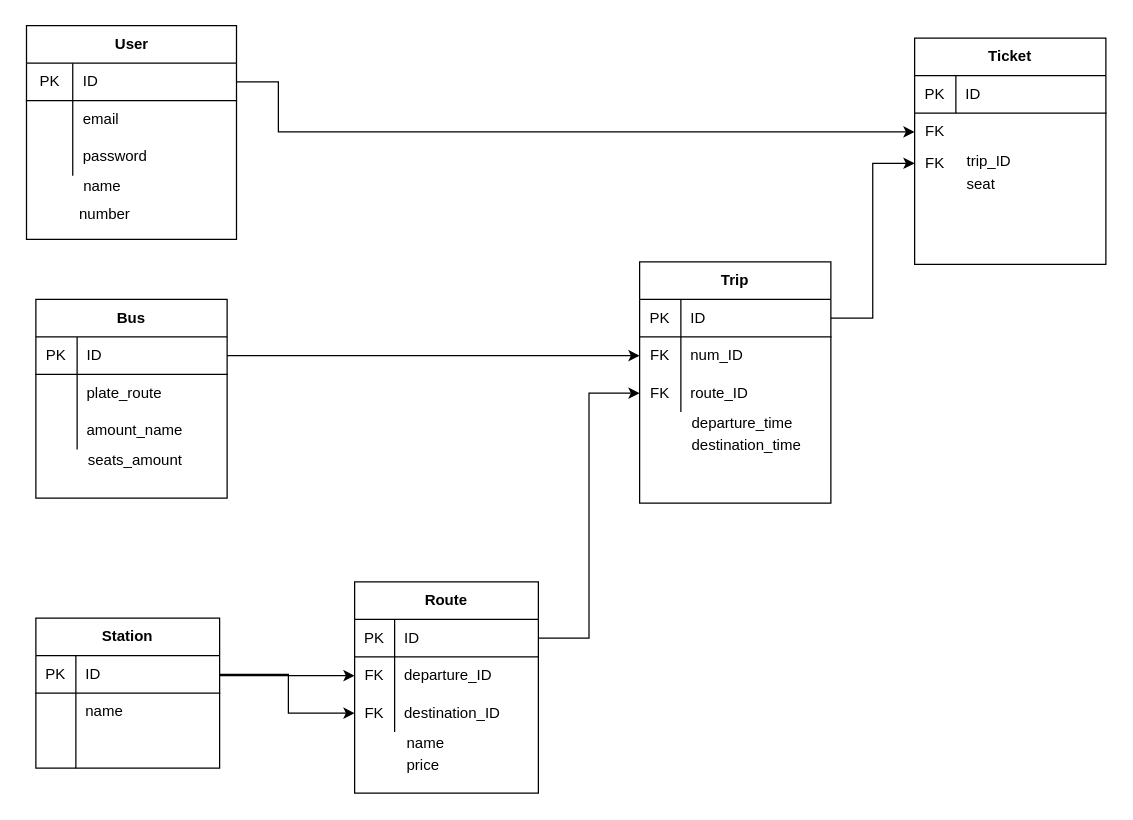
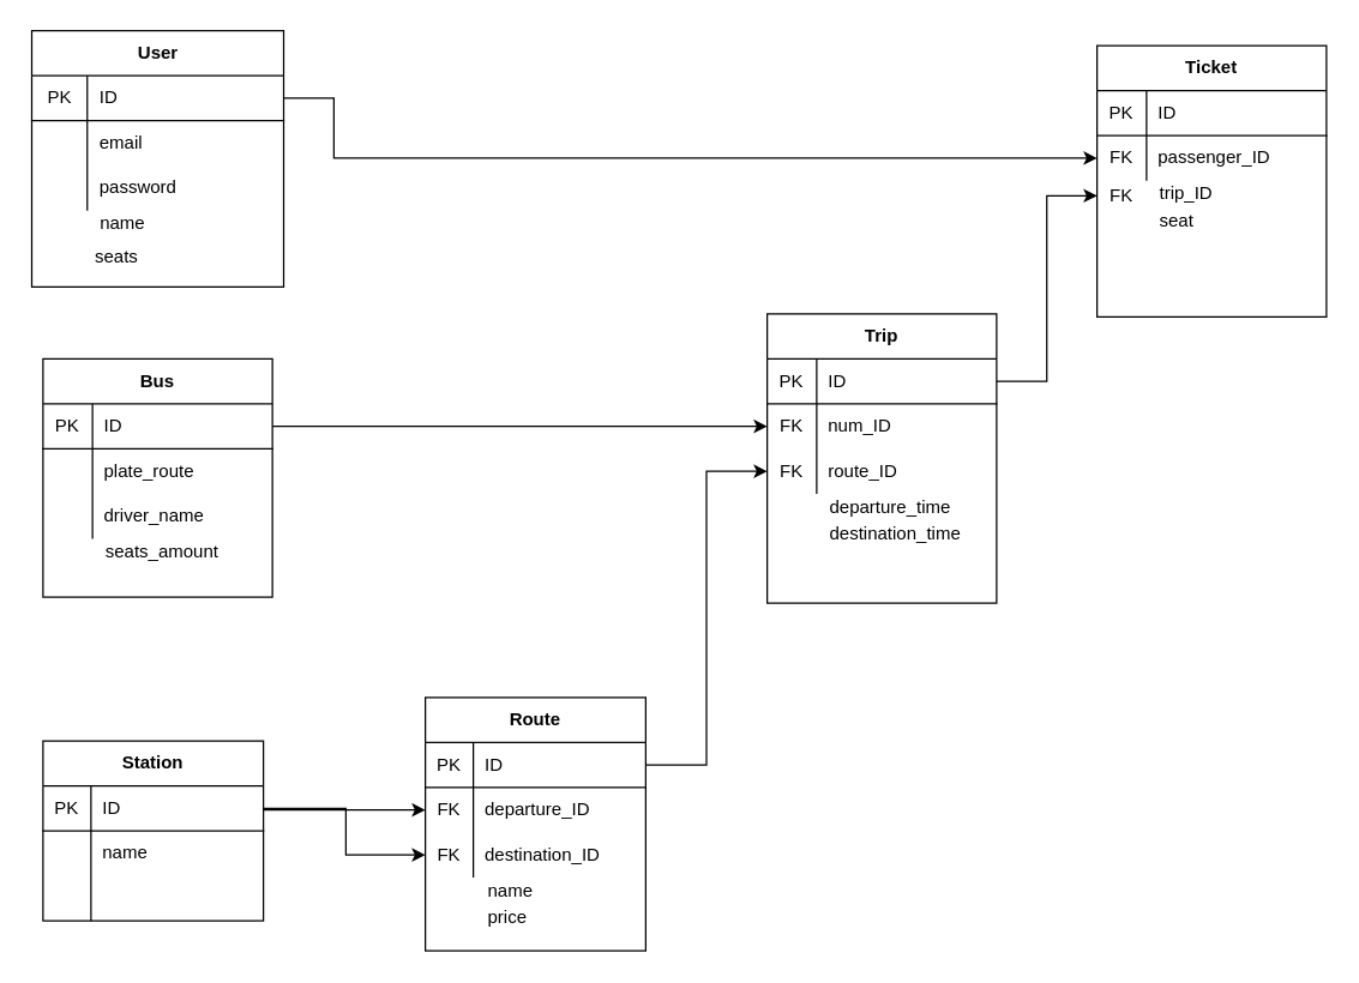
  <mxCell id="0" />
  <mxCell id="1" parent="0" />
  <mxCell id="2" style="edgeStyle=orthogonalEdgeStyle;rounded=0;orthogonalLoop=1;jettySize=auto;html=1;exitX=1;exitY=0.5;exitDx=0;exitDy=0;entryX=0;entryY=0.5;entryDx=0;entryDy=0;" parent="1" source="17" target="8" edge="1"><mxGeometry relative="1" as="geometry"><Array as="points"><mxPoint x="175" y="540" /></Array></mxGeometry></mxCell>
  <mxCell id="3" style="edgeStyle=orthogonalEdgeStyle;rounded=0;orthogonalLoop=1;jettySize=auto;html=1;exitX=1;exitY=0.5;exitDx=0;exitDy=0;entryX=0;entryY=0.5;entryDx=0;entryDy=0;" parent="1" source="17" target="11" edge="1"><mxGeometry relative="1" as="geometry"><Array as="points"><mxPoint x="230" y="539" /><mxPoint x="230" y="570" /></Array></mxGeometry></mxCell>
  <mxCell id="4" value="Route" style="shape=table;html=1;whiteSpace=wrap;startSize=30;container=1;collapsible=0;childLayout=tableLayout;fixedRows=1;rowLines=0;fontStyle=1;align=center;" parent="1" vertex="1"><mxGeometry x="283" y="465" width="147" height="169" as="geometry" /></mxCell>
  <mxCell id="5" value="" style="shape=partialRectangle;html=1;whiteSpace=wrap;collapsible=0;dropTarget=0;pointerEvents=0;fillColor=none;top=0;left=0;bottom=1;right=0;points=[[0,0.5],[1,0.5]];portConstraint=eastwest;" parent="4" vertex="1"><mxGeometry y="30" width="147" height="30" as="geometry" /></mxCell>
  <mxCell id="6" value="PK" style="shape=partialRectangle;html=1;whiteSpace=wrap;connectable=0;fillColor=none;top=0;left=0;bottom=0;right=0;overflow=hidden;" parent="5" vertex="1"><mxGeometry width="32" height="30" as="geometry" /></mxCell>
  <mxCell id="7" value="ID" style="shape=partialRectangle;html=1;whiteSpace=wrap;connectable=0;fillColor=none;top=0;left=0;bottom=0;right=0;align=left;spacingLeft=6;overflow=hidden;" parent="5" vertex="1"><mxGeometry x="32" width="115" height="30" as="geometry" /></mxCell>
  <mxCell id="8" value="" style="shape=partialRectangle;html=1;whiteSpace=wrap;collapsible=0;dropTarget=0;pointerEvents=0;fillColor=none;top=0;left=0;bottom=0;right=0;points=[[0,0.5],[1,0.5]];portConstraint=eastwest;" parent="4" vertex="1"><mxGeometry y="60" width="147" height="30" as="geometry" /></mxCell>
  <mxCell id="9" value="FK" style="shape=partialRectangle;html=1;whiteSpace=wrap;connectable=0;fillColor=none;top=0;left=0;bottom=0;right=0;overflow=hidden;" parent="8" vertex="1"><mxGeometry width="32" height="30" as="geometry" /></mxCell>
  <mxCell id="10" value="departure_ID" style="shape=partialRectangle;html=1;whiteSpace=wrap;connectable=0;fillColor=none;top=0;left=0;bottom=0;right=0;align=left;spacingLeft=6;overflow=hidden;" parent="8" vertex="1"><mxGeometry x="32" width="115" height="30" as="geometry" /></mxCell>
  <mxCell id="11" value="" style="shape=partialRectangle;html=1;whiteSpace=wrap;collapsible=0;dropTarget=0;pointerEvents=0;fillColor=none;top=0;left=0;bottom=0;right=0;points=[[0,0.5],[1,0.5]];portConstraint=eastwest;" parent="4" vertex="1"><mxGeometry y="90" width="147" height="30" as="geometry" /></mxCell>
  <mxCell id="12" value="FK" style="shape=partialRectangle;html=1;whiteSpace=wrap;connectable=0;fillColor=none;top=0;left=0;bottom=0;right=0;overflow=hidden;" parent="11" vertex="1"><mxGeometry width="32" height="30" as="geometry" /></mxCell>
  <mxCell id="13" value="destination_ID" style="shape=partialRectangle;html=1;whiteSpace=wrap;connectable=0;fillColor=none;top=0;left=0;bottom=0;right=0;align=left;spacingLeft=6;overflow=hidden;" parent="11" vertex="1"><mxGeometry x="32" width="115" height="30" as="geometry" /></mxCell>
  <mxCell id="14" value="&lt;blockquote style=&quot;margin: 0 0 0 40px ; border: none ; padding: 0px&quot;&gt;name&lt;/blockquote&gt;" style="text;html=1;align=left;verticalAlign=middle;resizable=0;points=[];autosize=1;" parent="4" vertex="1"><mxGeometry y="120" width="147" height="18" as="geometry" /></mxCell>
  <mxCell id="15" value="&lt;blockquote style=&quot;margin: 0 0 0 40px ; border: none ; padding: 0px&quot;&gt;price&lt;/blockquote&gt;" style="text;html=1;align=left;verticalAlign=middle;resizable=0;points=[];autosize=1;" parent="4" vertex="1"><mxGeometry y="138" width="147" height="18" as="geometry" /></mxCell>
  <mxCell id="16" value="Station" style="shape=table;html=1;whiteSpace=wrap;startSize=30;container=1;collapsible=0;childLayout=tableLayout;fixedRows=1;rowLines=0;fontStyle=1;align=center;" parent="1" vertex="1"><mxGeometry x="28" y="494" width="147" height="120" as="geometry" /></mxCell>
  <mxCell id="17" value="" style="shape=partialRectangle;html=1;whiteSpace=wrap;collapsible=0;dropTarget=0;pointerEvents=0;fillColor=none;top=0;left=0;bottom=1;right=0;points=[[0,0.5],[1,0.5]];portConstraint=eastwest;" parent="16" vertex="1"><mxGeometry y="30" width="147" height="30" as="geometry" /></mxCell>
  <mxCell id="18" value="PK" style="shape=partialRectangle;html=1;whiteSpace=wrap;connectable=0;fillColor=none;top=0;left=0;bottom=0;right=0;overflow=hidden;" parent="17" vertex="1"><mxGeometry width="32" height="30" as="geometry" /></mxCell>
  <mxCell id="19" value="ID" style="shape=partialRectangle;html=1;whiteSpace=wrap;connectable=0;fillColor=none;top=0;left=0;bottom=0;right=0;align=left;spacingLeft=6;overflow=hidden;" parent="17" vertex="1"><mxGeometry x="32" width="115" height="30" as="geometry" /></mxCell>
  <mxCell id="20" value="" style="shape=partialRectangle;html=1;whiteSpace=wrap;collapsible=0;dropTarget=0;pointerEvents=0;fillColor=none;top=0;left=0;bottom=0;right=0;points=[[0,0.5],[1,0.5]];portConstraint=eastwest;" parent="16" vertex="1"><mxGeometry y="60" width="147" height="30" as="geometry" /></mxCell>
  <mxCell id="21" value="" style="shape=partialRectangle;html=1;whiteSpace=wrap;connectable=0;fillColor=none;top=0;left=0;bottom=0;right=0;overflow=hidden;" parent="20" vertex="1"><mxGeometry width="32" height="30" as="geometry" /></mxCell>
  <mxCell id="22" value="name" style="shape=partialRectangle;html=1;whiteSpace=wrap;connectable=0;fillColor=none;top=0;left=0;bottom=0;right=0;align=left;spacingLeft=6;overflow=hidden;" parent="20" vertex="1"><mxGeometry x="32" width="115" height="30" as="geometry" /></mxCell>
  <mxCell id="23" value="" style="shape=partialRectangle;html=1;whiteSpace=wrap;collapsible=0;dropTarget=0;pointerEvents=0;fillColor=none;top=0;left=0;bottom=0;right=0;points=[[0,0.5],[1,0.5]];portConstraint=eastwest;" parent="16" vertex="1"><mxGeometry y="90" width="147" height="30" as="geometry" /></mxCell>
  <mxCell id="24" value="" style="shape=partialRectangle;html=1;whiteSpace=wrap;connectable=0;fillColor=none;top=0;left=0;bottom=0;right=0;overflow=hidden;" parent="23" vertex="1"><mxGeometry width="32" height="30" as="geometry" /></mxCell>
  <mxCell id="25" value="" style="shape=partialRectangle;html=1;whiteSpace=wrap;connectable=0;fillColor=none;top=0;left=0;bottom=0;right=0;align=left;spacingLeft=6;overflow=hidden;" parent="23" vertex="1"><mxGeometry x="32" width="115" height="30" as="geometry" /></mxCell>
  <mxCell id="26" value="Ticket" style="shape=table;html=1;whiteSpace=wrap;startSize=30;container=1;collapsible=0;childLayout=tableLayout;fixedRows=1;rowLines=0;fontStyle=1;align=center;" parent="1" vertex="1"><mxGeometry x="731" y="30" width="153" height="181" as="geometry" /></mxCell>
  <mxCell id="27" value="" style="shape=partialRectangle;html=1;whiteSpace=wrap;collapsible=0;dropTarget=0;pointerEvents=0;fillColor=none;top=0;left=0;bottom=1;right=0;points=[[0,0.5],[1,0.5]];portConstraint=eastwest;" parent="26" vertex="1"><mxGeometry y="30" width="153" height="30" as="geometry" /></mxCell>
  <mxCell id="28" value="PK" style="shape=partialRectangle;html=1;whiteSpace=wrap;connectable=0;fillColor=none;top=0;left=0;bottom=0;right=0;overflow=hidden;" parent="27" vertex="1"><mxGeometry width="33" height="30" as="geometry" /></mxCell>
  <mxCell id="29" value="ID" style="shape=partialRectangle;html=1;whiteSpace=wrap;connectable=0;fillColor=none;top=0;left=0;bottom=0;right=0;align=left;spacingLeft=6;overflow=hidden;" parent="27" vertex="1"><mxGeometry x="33" width="120" height="30" as="geometry" /></mxCell>
  <mxCell id="30" value="" style="shape=partialRectangle;html=1;whiteSpace=wrap;collapsible=0;dropTarget=0;pointerEvents=0;fillColor=none;top=0;left=0;bottom=0;right=0;points=[[0,0.5],[1,0.5]];portConstraint=eastwest;" parent="26" vertex="1"><mxGeometry y="60" width="153" height="30" as="geometry" /></mxCell>
  <mxCell id="31" value="FK" style="shape=partialRectangle;html=1;whiteSpace=wrap;connectable=0;fillColor=none;top=0;left=0;bottom=0;right=0;overflow=hidden;" parent="30" vertex="1"><mxGeometry width="33" height="30" as="geometry" /></mxCell>
+ <mxCell id="32" value="passenger_ID" style="shape=partialRectangle;html=1;whiteSpace=wrap;connectable=0;fillColor=none;top=0;left=0;bottom=0;right=0;align=left;spacingLeft=6;overflow=hidden;" parent="30" vertex="1"><mxGeometry x="33" width="120" height="30" as="geometry" /></mxCell>
  <mxCell id="33" value="&lt;blockquote style=&quot;margin: 0 0 0 40px ; border: none ; padding: 0px&quot;&gt;trip_ID&lt;/blockquote&gt;" style="text;html=1;align=left;verticalAlign=middle;resizable=0;points=[];autosize=1;" parent="26" vertex="1"><mxGeometry y="90" width="153" height="18" as="geometry" /></mxCell>
  <mxCell id="34" value="&lt;blockquote style=&quot;margin: 0 0 0 40px ; border: none ; padding: 0px&quot;&gt;seat&lt;/blockquote&gt;" style="text;html=1;align=left;verticalAlign=middle;resizable=0;points=[];autosize=1;" parent="26" vertex="1"><mxGeometry y="108" width="153" height="18" as="geometry" /></mxCell>
  <mxCell id="35" style="edgeStyle=orthogonalEdgeStyle;rounded=0;orthogonalLoop=1;jettySize=auto;html=1;exitX=1;exitY=0.5;exitDx=0;exitDy=0;" parent="1" source="41" target="55" edge="1"><mxGeometry relative="1" as="geometry" /></mxCell>
  <mxCell id="36" style="edgeStyle=orthogonalEdgeStyle;rounded=0;orthogonalLoop=1;jettySize=auto;html=1;exitX=1;exitY=0.5;exitDx=0;exitDy=0;entryX=0;entryY=0.5;entryDx=0;entryDy=0;" parent="1" source="5" target="58" edge="1"><mxGeometry relative="1" as="geometry" /></mxCell>
  <mxCell id="37" style="edgeStyle=orthogonalEdgeStyle;rounded=0;orthogonalLoop=1;jettySize=auto;html=1;exitX=1;exitY=0.5;exitDx=0;exitDy=0;entryX=0;entryY=0.565;entryDx=0;entryDy=0;entryPerimeter=0;" parent="1" source="52" target="33" edge="1"><mxGeometry relative="1" as="geometry" /></mxCell>
  <mxCell id="38" style="edgeStyle=orthogonalEdgeStyle;rounded=0;orthogonalLoop=1;jettySize=auto;html=1;exitX=1;exitY=0.5;exitDx=0;exitDy=0;entryX=0;entryY=0.5;entryDx=0;entryDy=0;" parent="1" source="64" target="30" edge="1"><mxGeometry relative="1" as="geometry"><mxPoint x="539" y="65" as="targetPoint" /><Array as="points"><mxPoint x="222" y="65" /><mxPoint x="222" y="105" /></Array></mxGeometry></mxCell>
  <mxCell id="39" value="FK" style="shape=partialRectangle;html=1;whiteSpace=wrap;connectable=0;fillColor=none;top=0;left=0;bottom=0;right=0;overflow=hidden;" parent="1" vertex="1"><mxGeometry x="731" y="114.5" width="33" height="30" as="geometry" /></mxCell>
  <mxCell id="40" value="Bus" style="shape=table;html=1;whiteSpace=wrap;startSize=30;container=1;collapsible=0;childLayout=tableLayout;fixedRows=1;rowLines=0;fontStyle=1;align=center;" parent="1" vertex="1"><mxGeometry x="28" y="239" width="153" height="159" as="geometry" /></mxCell>
  <mxCell id="41" value="" style="shape=partialRectangle;html=1;whiteSpace=wrap;collapsible=0;dropTarget=0;pointerEvents=0;fillColor=none;top=0;left=0;bottom=1;right=0;points=[[0,0.5],[1,0.5]];portConstraint=eastwest;" parent="40" vertex="1"><mxGeometry y="30" width="153" height="30" as="geometry" /></mxCell>
  <mxCell id="42" value="PK" style="shape=partialRectangle;html=1;whiteSpace=wrap;connectable=0;fillColor=none;top=0;left=0;bottom=0;right=0;overflow=hidden;" parent="41" vertex="1"><mxGeometry width="33" height="30" as="geometry" /></mxCell>
  <mxCell id="43" value="ID" style="shape=partialRectangle;html=1;whiteSpace=wrap;connectable=0;fillColor=none;top=0;left=0;bottom=0;right=0;align=left;spacingLeft=6;overflow=hidden;" parent="41" vertex="1"><mxGeometry x="33" width="120" height="30" as="geometry" /></mxCell>
  <mxCell id="44" value="" style="shape=partialRectangle;html=1;whiteSpace=wrap;collapsible=0;dropTarget=0;pointerEvents=0;fillColor=none;top=0;left=0;bottom=0;right=0;points=[[0,0.5],[1,0.5]];portConstraint=eastwest;" parent="40" vertex="1"><mxGeometry y="60" width="153" height="30" as="geometry" /></mxCell>
  <mxCell id="45" value="" style="shape=partialRectangle;html=1;whiteSpace=wrap;connectable=0;fillColor=none;top=0;left=0;bottom=0;right=0;overflow=hidden;" parent="44" vertex="1"><mxGeometry width="33" height="30" as="geometry" /></mxCell>
  <mxCell id="46" value="plate_route" style="shape=partialRectangle;html=1;whiteSpace=wrap;connectable=0;fillColor=none;top=0;left=0;bottom=0;right=0;align=left;spacingLeft=6;overflow=hidden;" parent="44" vertex="1"><mxGeometry x="33" width="120" height="30" as="geometry" /></mxCell>
  <mxCell id="47" value="" style="shape=partialRectangle;html=1;whiteSpace=wrap;collapsible=0;dropTarget=0;pointerEvents=0;fillColor=none;top=0;left=0;bottom=0;right=0;points=[[0,0.5],[1,0.5]];portConstraint=eastwest;" parent="40" vertex="1"><mxGeometry y="90" width="153" height="30" as="geometry" /></mxCell>
  <mxCell id="48" value="" style="shape=partialRectangle;html=1;whiteSpace=wrap;connectable=0;fillColor=none;top=0;left=0;bottom=0;right=0;overflow=hidden;" parent="47" vertex="1"><mxGeometry width="33" height="30" as="geometry" /></mxCell>
- <mxCell id="49" value="amount_name" style="shape=partialRectangle;html=1;whiteSpace=wrap;connectable=0;fillColor=none;top=0;left=0;bottom=0;right=0;align=left;spacingLeft=6;overflow=hidden;" parent="47" vertex="1"><mxGeometry x="33" width="120" height="30" as="geometry" /></mxCell>
+ <mxCell id="49" value="driver_name" style="shape=partialRectangle;html=1;whiteSpace=wrap;connectable=0;fillColor=none;top=0;left=0;bottom=0;right=0;align=left;spacingLeft=6;overflow=hidden;" parent="47" vertex="1"><mxGeometry x="33" width="120" height="30" as="geometry" /></mxCell>
  <mxCell id="50" value="&lt;blockquote style=&quot;margin: 0 0 0 40px ; border: none ; padding: 0px&quot;&gt;seats_amount&lt;/blockquote&gt;" style="text;html=1;align=left;verticalAlign=middle;resizable=0;points=[];autosize=1;" parent="40" vertex="1"><mxGeometry y="120" width="153" height="18" as="geometry" /></mxCell>
  <mxCell id="51" value="Trip" style="shape=table;html=1;whiteSpace=wrap;startSize=30;container=1;collapsible=0;childLayout=tableLayout;fixedRows=1;rowLines=0;fontStyle=1;align=center;" parent="1" vertex="1"><mxGeometry x="511" y="209" width="153" height="193" as="geometry" /></mxCell>
  <mxCell id="52" value="" style="shape=partialRectangle;html=1;whiteSpace=wrap;collapsible=0;dropTarget=0;pointerEvents=0;fillColor=none;top=0;left=0;bottom=1;right=0;points=[[0,0.5],[1,0.5]];portConstraint=eastwest;" parent="51" vertex="1"><mxGeometry y="30" width="153" height="30" as="geometry" /></mxCell>
  <mxCell id="53" value="PK" style="shape=partialRectangle;html=1;whiteSpace=wrap;connectable=0;fillColor=none;top=0;left=0;bottom=0;right=0;overflow=hidden;" parent="52" vertex="1"><mxGeometry width="33" height="30" as="geometry" /></mxCell>
  <mxCell id="54" value="ID" style="shape=partialRectangle;html=1;whiteSpace=wrap;connectable=0;fillColor=none;top=0;left=0;bottom=0;right=0;align=left;spacingLeft=6;overflow=hidden;" parent="52" vertex="1"><mxGeometry x="33" width="120" height="30" as="geometry" /></mxCell>
  <mxCell id="55" value="" style="shape=partialRectangle;html=1;whiteSpace=wrap;collapsible=0;dropTarget=0;pointerEvents=0;fillColor=none;top=0;left=0;bottom=0;right=0;points=[[0,0.5],[1,0.5]];portConstraint=eastwest;" parent="51" vertex="1"><mxGeometry y="60" width="153" height="30" as="geometry" /></mxCell>
  <mxCell id="56" value="FK" style="shape=partialRectangle;html=1;whiteSpace=wrap;connectable=0;fillColor=none;top=0;left=0;bottom=0;right=0;overflow=hidden;" parent="55" vertex="1"><mxGeometry width="33" height="30" as="geometry" /></mxCell>
  <mxCell id="57" value="num_ID" style="shape=partialRectangle;html=1;whiteSpace=wrap;connectable=0;fillColor=none;top=0;left=0;bottom=0;right=0;align=left;spacingLeft=6;overflow=hidden;" parent="55" vertex="1"><mxGeometry x="33" width="120" height="30" as="geometry" /></mxCell>
  <mxCell id="58" value="" style="shape=partialRectangle;html=1;whiteSpace=wrap;collapsible=0;dropTarget=0;pointerEvents=0;fillColor=none;top=0;left=0;bottom=0;right=0;points=[[0,0.5],[1,0.5]];portConstraint=eastwest;" parent="51" vertex="1"><mxGeometry y="90" width="153" height="30" as="geometry" /></mxCell>
  <mxCell id="59" value="FK" style="shape=partialRectangle;html=1;whiteSpace=wrap;connectable=0;fillColor=none;top=0;left=0;bottom=0;right=0;overflow=hidden;" parent="58" vertex="1"><mxGeometry width="33" height="30" as="geometry" /></mxCell>
  <mxCell id="60" value="route_ID" style="shape=partialRectangle;html=1;whiteSpace=wrap;connectable=0;fillColor=none;top=0;left=0;bottom=0;right=0;align=left;spacingLeft=6;overflow=hidden;" parent="58" vertex="1"><mxGeometry x="33" width="120" height="30" as="geometry" /></mxCell>
  <mxCell id="61" value="&lt;blockquote style=&quot;margin: 0 0 0 40px ; border: none ; padding: 0px&quot;&gt;&lt;span&gt;departure_time&lt;/span&gt;&lt;/blockquote&gt;" style="text;html=1;align=left;verticalAlign=middle;resizable=0;points=[];autosize=1;" parent="51" vertex="1"><mxGeometry y="120" width="153" height="18" as="geometry" /></mxCell>
  <mxCell id="62" value="&lt;blockquote style=&quot;margin: 0 0 0 40px ; border: none ; padding: 0px&quot;&gt;destination_time&lt;/blockquote&gt;" style="text;html=1;align=left;verticalAlign=middle;resizable=0;points=[];autosize=1;" parent="51" vertex="1"><mxGeometry y="138" width="153" height="18" as="geometry" /></mxCell>
  <mxCell id="63" value="User" style="shape=table;html=1;whiteSpace=wrap;startSize=30;container=1;collapsible=0;childLayout=tableLayout;fixedRows=1;rowLines=0;fontStyle=1;align=center;" parent="1" vertex="1"><mxGeometry x="20.5" y="20" width="168" height="171" as="geometry" /></mxCell>
  <mxCell id="64" value="" style="shape=partialRectangle;html=1;whiteSpace=wrap;collapsible=0;dropTarget=0;pointerEvents=0;fillColor=none;top=0;left=0;bottom=1;right=0;points=[[0,0.5],[1,0.5]];portConstraint=eastwest;" parent="63" vertex="1"><mxGeometry y="30" width="168" height="30" as="geometry" /></mxCell>
  <mxCell id="65" value="PK" style="shape=partialRectangle;html=1;whiteSpace=wrap;connectable=0;fillColor=none;top=0;left=0;bottom=0;right=0;overflow=hidden;" parent="64" vertex="1"><mxGeometry width="37" height="30" as="geometry" /></mxCell>
  <mxCell id="66" value="ID" style="shape=partialRectangle;html=1;whiteSpace=wrap;connectable=0;fillColor=none;top=0;left=0;bottom=0;right=0;align=left;spacingLeft=6;overflow=hidden;" parent="64" vertex="1"><mxGeometry x="37" width="131" height="30" as="geometry" /></mxCell>
  <mxCell id="67" value="" style="shape=partialRectangle;html=1;whiteSpace=wrap;collapsible=0;dropTarget=0;pointerEvents=0;fillColor=none;top=0;left=0;bottom=0;right=0;points=[[0,0.5],[1,0.5]];portConstraint=eastwest;" parent="63" vertex="1"><mxGeometry y="60" width="168" height="30" as="geometry" /></mxCell>
  <mxCell id="68" value="" style="shape=partialRectangle;html=1;whiteSpace=wrap;connectable=0;fillColor=none;top=0;left=0;bottom=0;right=0;overflow=hidden;" parent="67" vertex="1"><mxGeometry width="37" height="30" as="geometry" /></mxCell>
  <mxCell id="69" value="email" style="shape=partialRectangle;html=1;whiteSpace=wrap;connectable=0;fillColor=none;top=0;left=0;bottom=0;right=0;align=left;spacingLeft=6;overflow=hidden;" parent="67" vertex="1"><mxGeometry x="37" width="131" height="30" as="geometry" /></mxCell>
  <mxCell id="70" value="" style="shape=partialRectangle;html=1;whiteSpace=wrap;collapsible=0;dropTarget=0;pointerEvents=0;fillColor=none;top=0;left=0;bottom=0;right=0;points=[[0,0.5],[1,0.5]];portConstraint=eastwest;" parent="63" vertex="1"><mxGeometry y="90" width="168" height="30" as="geometry" /></mxCell>
  <mxCell id="71" value="" style="shape=partialRectangle;html=1;whiteSpace=wrap;connectable=0;fillColor=none;top=0;left=0;bottom=0;right=0;overflow=hidden;" parent="70" vertex="1"><mxGeometry width="37" height="30" as="geometry" /></mxCell>
  <mxCell id="72" value="password" style="shape=partialRectangle;html=1;whiteSpace=wrap;connectable=0;fillColor=none;top=0;left=0;bottom=0;right=0;align=left;spacingLeft=6;overflow=hidden;" parent="70" vertex="1"><mxGeometry x="37" width="131" height="30" as="geometry" /></mxCell>
  <mxCell id="73" value="&lt;blockquote style=&quot;margin: 0 0 0 40px ; border: none ; padding: 0px&quot;&gt;&amp;nbsp;name&lt;/blockquote&gt;" style="text;html=1;align=left;verticalAlign=middle;resizable=0;points=[];autosize=1;" parent="63" vertex="1"><mxGeometry y="120" width="168" height="18" as="geometry" /></mxCell>
- <mxCell id="74" value="&lt;blockquote style=&quot;margin: 0 0 0 40px ; border: none ; padding: 0px&quot;&gt;number&lt;/blockquote&gt;" style="text;html=1;align=left;verticalAlign=middle;resizable=0;points=[];autosize=1;" vertex="1" parent="1"><mxGeometry x="20.5" y="162" width="91" height="18" as="geometry" /></mxCell>
+ <mxCell id="74" value="&lt;blockquote style=&quot;margin: 0 0 0 40px ; border: none ; padding: 0px&quot;&gt;seats&lt;/blockquote&gt;" style="text;html=1;align=left;verticalAlign=middle;resizable=0;points=[];autosize=1;" vertex="1" parent="1"><mxGeometry x="20.5" y="162" width="91" height="18" as="geometry" /></mxCell>
